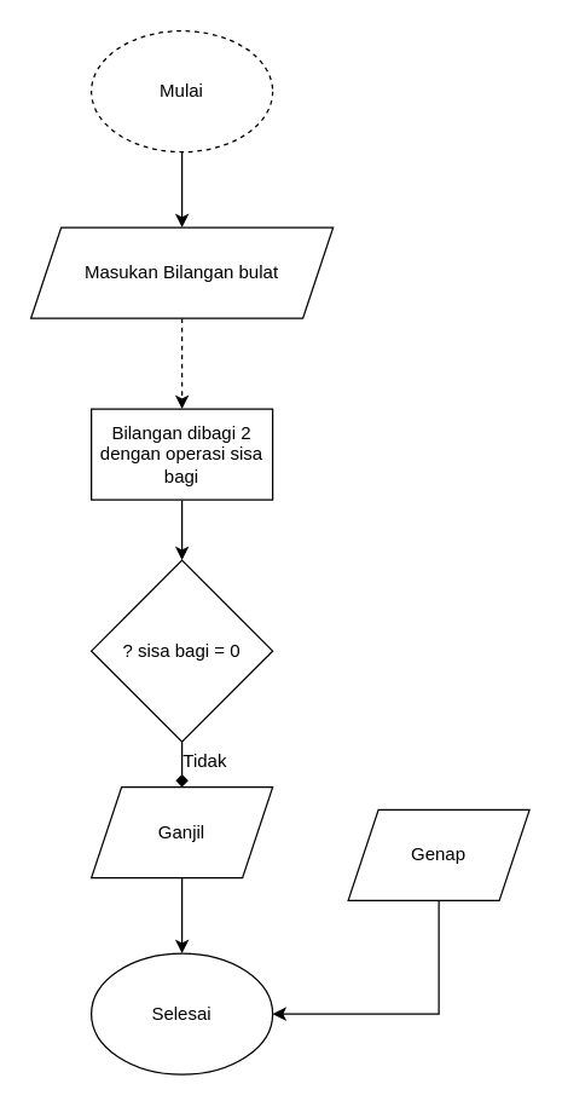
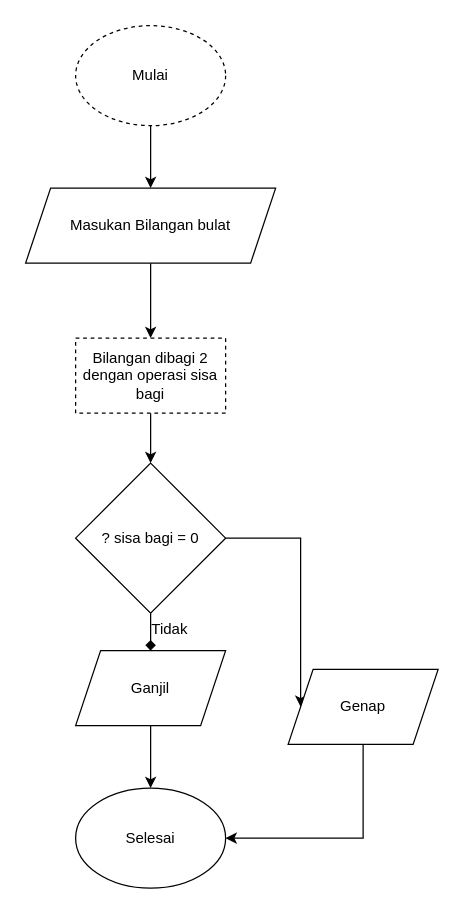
  <mxCell id="0" />
  <mxCell id="1" parent="0" />
  <mxCell id="2" style="edgeStyle=orthogonalEdgeStyle;rounded=0;orthogonalLoop=1;jettySize=auto;html=1;exitX=0.5;exitY=1;exitDx=0;exitDy=0;" edge="1" parent="1" source="3" target="5"><mxGeometry relative="1" as="geometry" /></mxCell>
  <mxCell id="3" value="Mulai" style="ellipse;whiteSpace=wrap;html=1;dashed=1;" vertex="1" parent="1"><mxGeometry x="60" y="20" width="120" height="80" as="geometry" /></mxCell>
- <mxCell id="4" style="edgeStyle=orthogonalEdgeStyle;rounded=0;orthogonalLoop=1;jettySize=auto;html=1;exitX=0.5;exitY=1;exitDx=0;exitDy=0;entryX=0.5;entryY=0;entryDx=0;entryDy=0;dashed=1;" edge="1" parent="1" source="5" target="7"><mxGeometry relative="1" as="geometry" /></mxCell>
+ <mxCell id="4" style="edgeStyle=orthogonalEdgeStyle;rounded=0;orthogonalLoop=1;jettySize=auto;html=1;exitX=0.5;exitY=1;exitDx=0;exitDy=0;entryX=0.5;entryY=0;entryDx=0;entryDy=0;" edge="1" parent="1" source="5" target="7"><mxGeometry relative="1" as="geometry" /></mxCell>
  <mxCell id="5" value="Masukan Bilangan bulat" style="shape=parallelogram;perimeter=parallelogramPerimeter;whiteSpace=wrap;html=1;fixedSize=1;" vertex="1" parent="1"><mxGeometry x="20" y="150" width="200" height="60" as="geometry" /></mxCell>
  <mxCell id="6" style="edgeStyle=orthogonalEdgeStyle;rounded=0;orthogonalLoop=1;jettySize=auto;html=1;exitX=0.5;exitY=1;exitDx=0;exitDy=0;" edge="1" parent="1" source="7" target="10"><mxGeometry relative="1" as="geometry" /></mxCell>
- <mxCell id="7" value="Bilangan dibagi 2 dengan operasi sisa bagi" style="rounded=0;whiteSpace=wrap;html=1;" vertex="1" parent="1"><mxGeometry x="60" y="270" width="120" height="60" as="geometry" /></mxCell>
+ <mxCell id="7" value="Bilangan dibagi 2 dengan operasi sisa bagi" style="rounded=0;whiteSpace=wrap;html=1;dashed=1;" vertex="1" parent="1"><mxGeometry x="60" y="270" width="120" height="60" as="geometry" /></mxCell>
+ <mxCell id="8" style="edgeStyle=orthogonalEdgeStyle;rounded=0;orthogonalLoop=1;jettySize=auto;html=1;exitX=1;exitY=0.5;exitDx=0;exitDy=0;entryX=0;entryY=0.5;entryDx=0;entryDy=0;" edge="1" parent="1" source="10" target="12"><mxGeometry relative="1" as="geometry" /></mxCell>
  <mxCell id="9" style="edgeStyle=orthogonalEdgeStyle;rounded=0;orthogonalLoop=1;jettySize=auto;html=1;exitX=0.5;exitY=1;exitDx=0;exitDy=0;entryX=0.5;entryY=0;entryDx=0;entryDy=0;endArrow=diamond;" edge="1" parent="1" source="10" target="14"><mxGeometry relative="1" as="geometry" /></mxCell>
  <mxCell id="10" value="? sisa bagi = 0" style="rhombus;whiteSpace=wrap;html=1;" vertex="1" parent="1"><mxGeometry x="60" y="370" width="120" height="120" as="geometry" /></mxCell>
  <mxCell id="11" style="edgeStyle=orthogonalEdgeStyle;rounded=0;orthogonalLoop=1;jettySize=auto;html=1;exitX=0.5;exitY=1;exitDx=0;exitDy=0;entryX=1;entryY=0.5;entryDx=0;entryDy=0;" edge="1" parent="1" source="12" target="15"><mxGeometry relative="1" as="geometry"><mxPoint x="290" y="680" as="targetPoint" /></mxGeometry></mxCell>
  <mxCell id="12" value="Genap" style="shape=parallelogram;perimeter=parallelogramPerimeter;whiteSpace=wrap;html=1;fixedSize=1;" vertex="1" parent="1"><mxGeometry x="230" y="535" width="120" height="60" as="geometry" /></mxCell>
  <mxCell id="13" style="edgeStyle=orthogonalEdgeStyle;rounded=0;orthogonalLoop=1;jettySize=auto;html=1;exitX=0.5;exitY=1;exitDx=0;exitDy=0;" edge="1" parent="1" source="14" target="15"><mxGeometry relative="1" as="geometry" /></mxCell>
  <mxCell id="14" value="Ganjil" style="shape=parallelogram;perimeter=parallelogramPerimeter;whiteSpace=wrap;html=1;fixedSize=1;" vertex="1" parent="1"><mxGeometry x="60" y="520" width="120" height="60" as="geometry" /></mxCell>
  <mxCell id="15" value="Selesai" style="ellipse;whiteSpace=wrap;html=1;" vertex="1" parent="1"><mxGeometry x="60" y="630" width="120" height="80" as="geometry" /></mxCell>
  <mxCell id="16" value="Tidak" style="text;html=1;align=center;verticalAlign=middle;resizable=0;points=[];autosize=1;strokeColor=none;fillColor=none;" vertex="1" parent="1"><mxGeometry x="110" y="488" width="50" height="30" as="geometry" /></mxCell>
